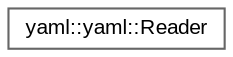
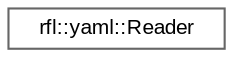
  digraph {
    rankdir=TB
    fontname="Liberation Sans"
-   n1 [color=grey40 fillcolor=white fontname="Liberation Sans" fontsize=10 height=0.2 label="yaml::yaml::Reader" shape=box style=filled width=0.4]
+   n1 [color=grey40 fillcolor=white fontname="Liberation Sans" fontsize=10 height=0.2 label="rfl::yaml::Reader" shape=box style=filled width=0.4]
  }
